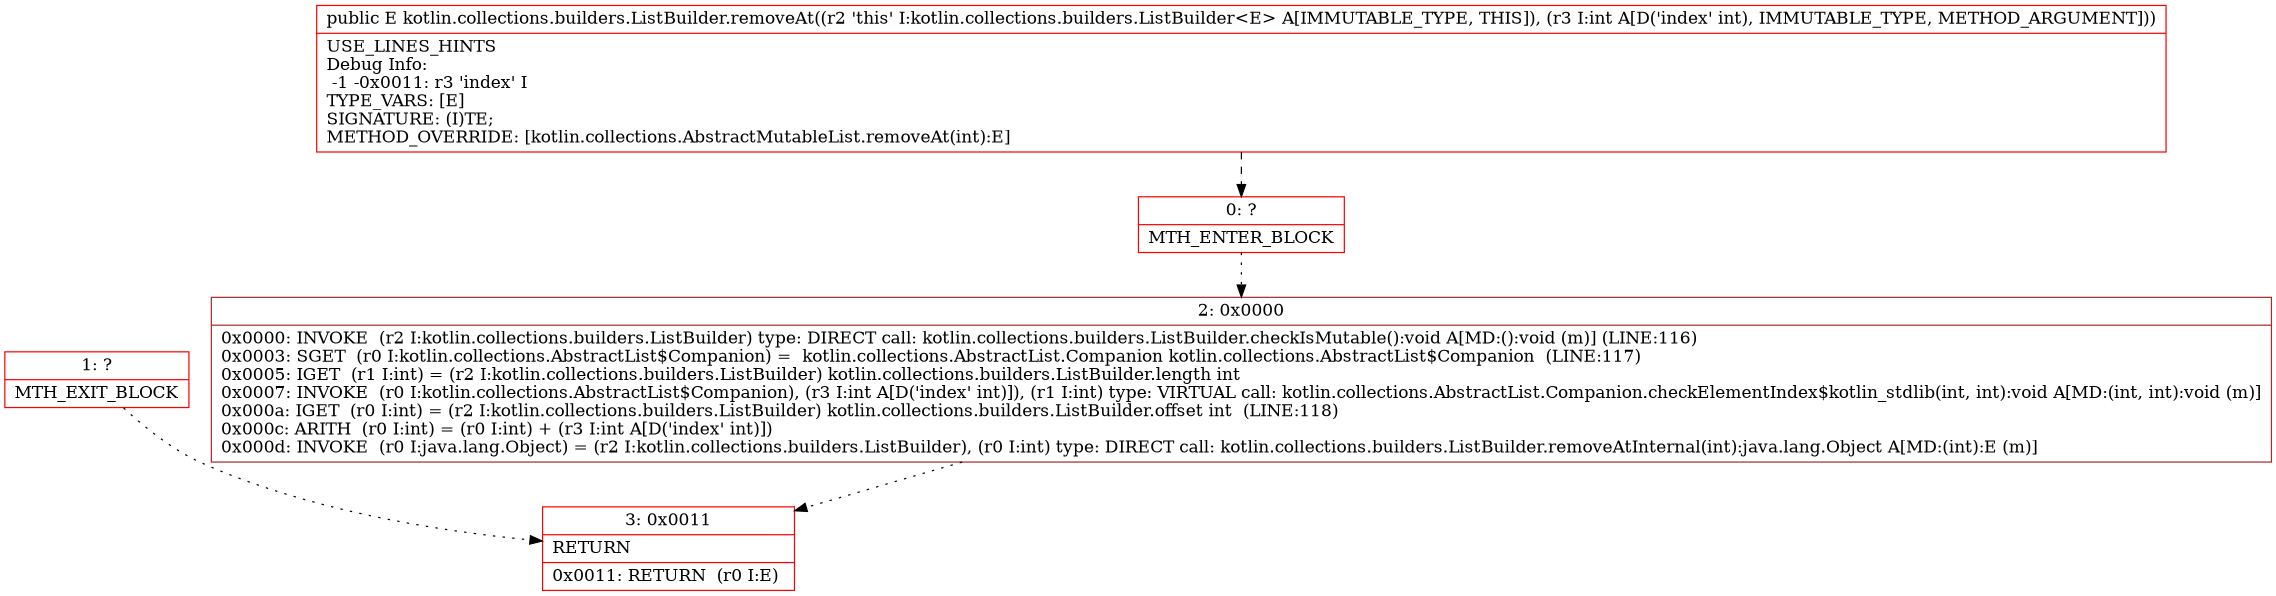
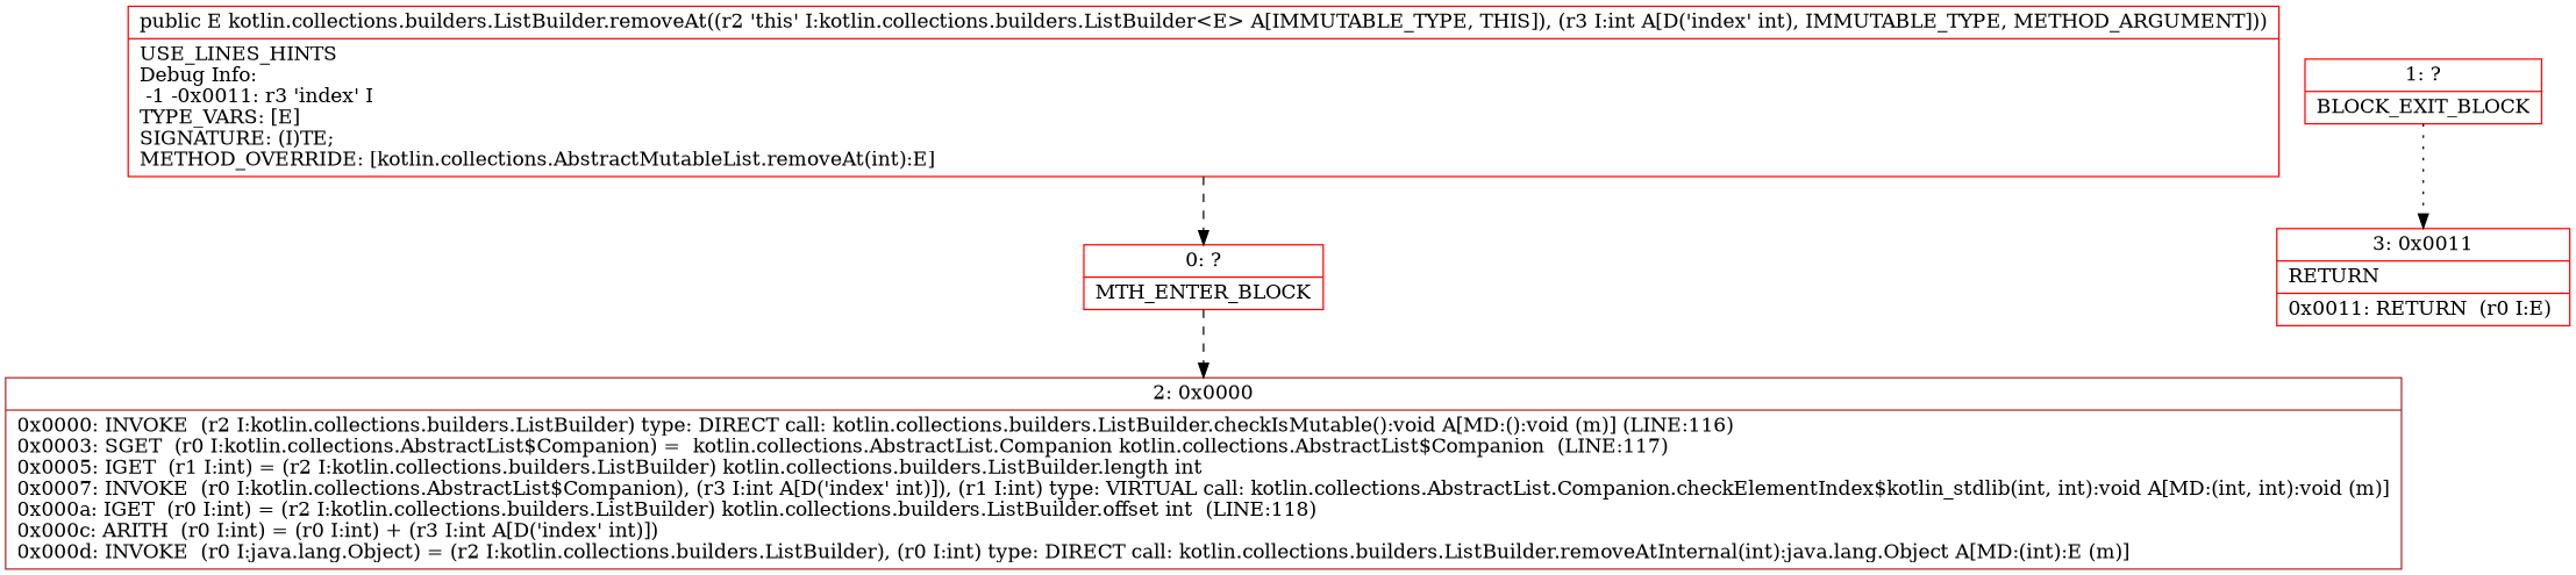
  digraph {
    node [color=red shape=record]
    edge [style=dashed]
    n1 [label="{0\:\ ?|MTH_ENTER_BLOCK\l}"]
    n2 [color=brown label="{2\:\ 0x0000|0x0000: INVOKE  (r2 I:kotlin.collections.builders.ListBuilder) type: DIRECT call: kotlin.collections.builders.ListBuilder.checkIsMutable():void A[MD:():void (m)] (LINE:116)\l0x0003: SGET  (r0 I:kotlin.collections.AbstractList$Companion) =  kotlin.collections.AbstractList.Companion kotlin.collections.AbstractList$Companion  (LINE:117)\l0x0005: IGET  (r1 I:int) = (r2 I:kotlin.collections.builders.ListBuilder) kotlin.collections.builders.ListBuilder.length int \l0x0007: INVOKE  (r0 I:kotlin.collections.AbstractList$Companion), (r3 I:int A[D('index' int)]), (r1 I:int) type: VIRTUAL call: kotlin.collections.AbstractList.Companion.checkElementIndex$kotlin_stdlib(int, int):void A[MD:(int, int):void (m)]\l0x000a: IGET  (r0 I:int) = (r2 I:kotlin.collections.builders.ListBuilder) kotlin.collections.builders.ListBuilder.offset int  (LINE:118)\l0x000c: ARITH  (r0 I:int) = (r0 I:int) + (r3 I:int A[D('index' int)]) \l0x000d: INVOKE  (r0 I:java.lang.Object) = (r2 I:kotlin.collections.builders.ListBuilder), (r0 I:int) type: DIRECT call: kotlin.collections.builders.ListBuilder.removeAtInternal(int):java.lang.Object A[MD:(int):E (m)]\l}"]
    n3 [label="{3\:\ 0x0011|RETURN\l|0x0011: RETURN  (r0 I:E) \l}"]
-   n4 [label="{1\:\ ?|MTH_EXIT_BLOCK\l}"]
+   n4 [label="{1\:\ ?|BLOCK_EXIT_BLOCK\l}"]
    n5 [label="{public E kotlin.collections.builders.ListBuilder.removeAt((r2 'this' I:kotlin.collections.builders.ListBuilder\<E\> A[IMMUTABLE_TYPE, THIS]), (r3 I:int A[D('index' int), IMMUTABLE_TYPE, METHOD_ARGUMENT]))  | USE_LINES_HINTS\lDebug Info:\l  \-1 \-0x0011: r3 'index' I\lTYPE_VARS: [E]\lSIGNATURE: (I)TE;\lMETHOD_OVERRIDE: [kotlin.collections.AbstractMutableList.removeAt(int):E]\l}"]
-   n1 -> n2 [style=dotted]
-   n2 -> n3 [style=dotted]
+   n1 -> n2
    n4 -> n3 [style=dotted]
    n5 -> n1
  }
